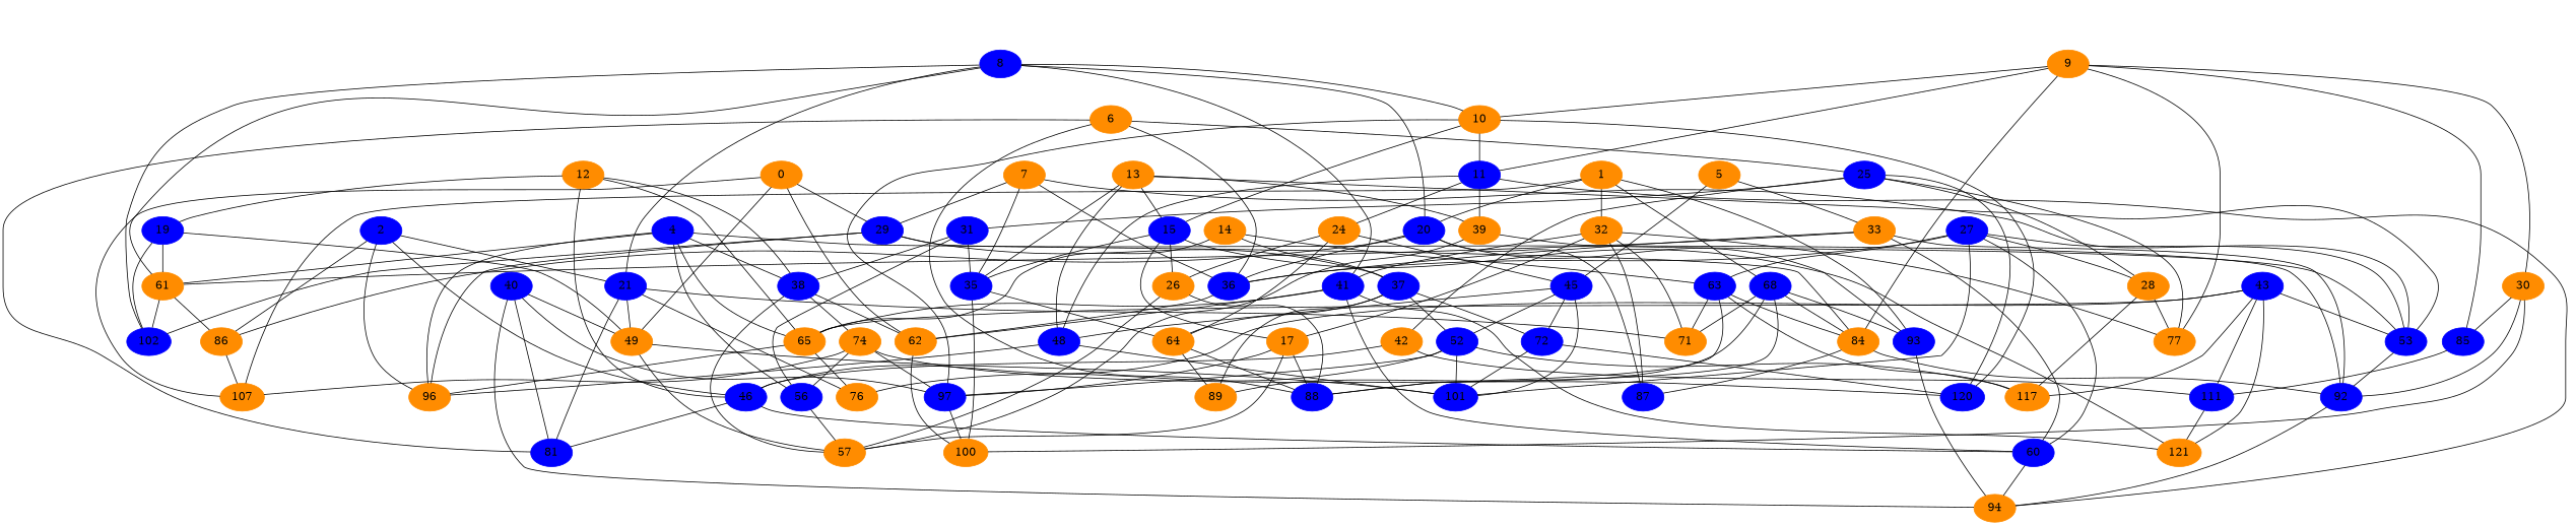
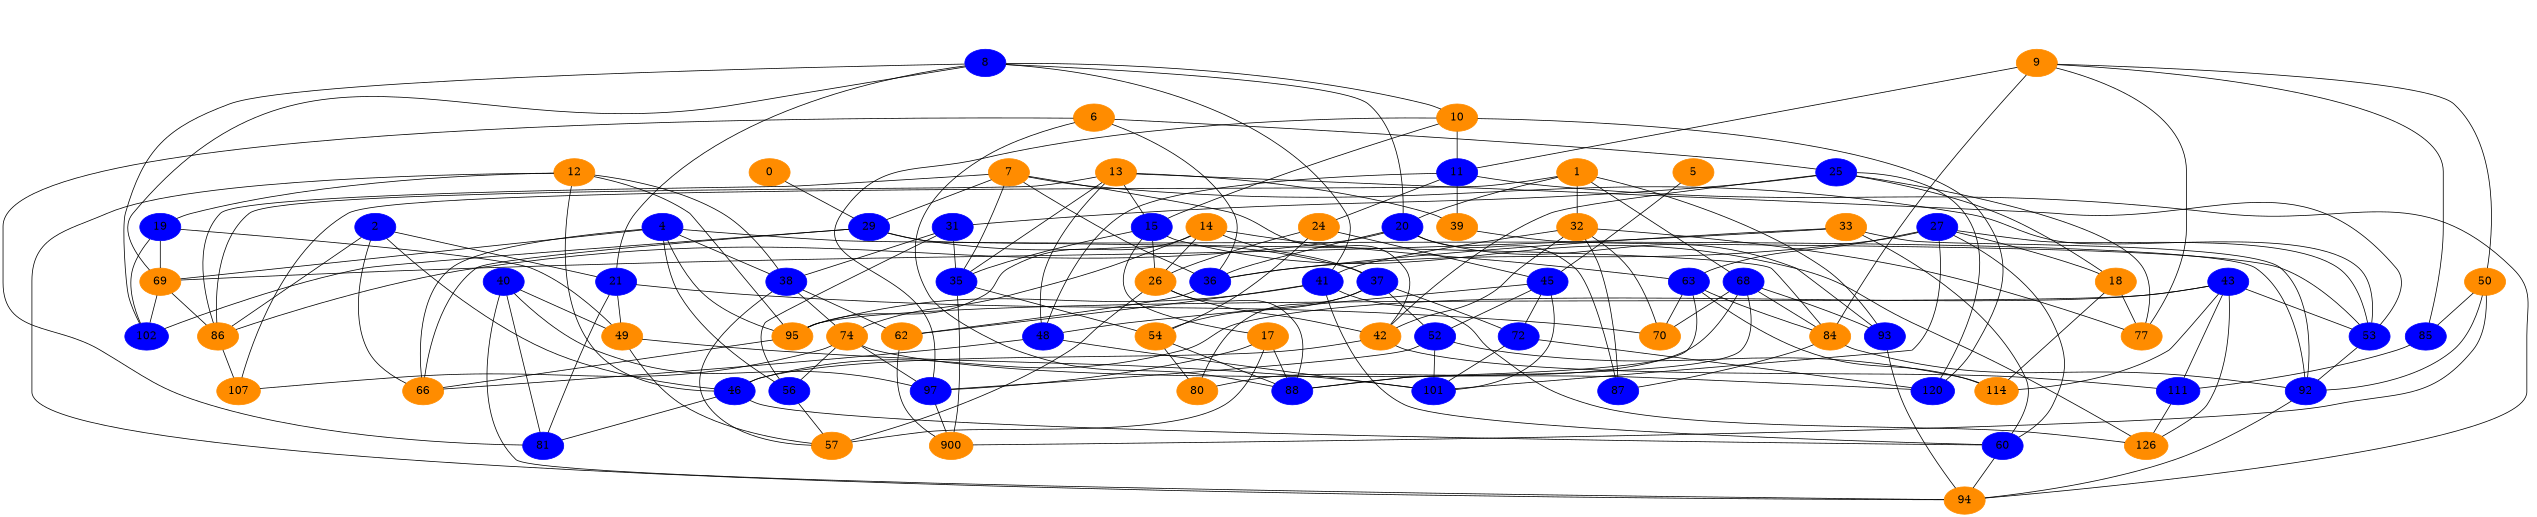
  graph {
    node [color=blue style=filled]
    1 [color=darkorange super="+66"]
    20 [super="+128"]
    n3 [color=darkorange label=32 super="+74"]
    68 [super="+78"]
    93
    107 [color=darkorange]
    5 [color=darkorange]
    33 [color=darkorange super="+51"]
    45 [super="+112"]
    86 [color=darkorange super="+103"]
    36 [super="+105"]
    87
    42 [color=darkorange super="+90"]
    41 [super="+82"]
    77 [color=darkorange]
-   71 [color=darkorange]
+   71 [color=darkorange label=70]
    84 [color=darkorange super="+109"]
    88 [super="+95"]
-   89 [color=darkorange]
+   89 [color=darkorange label=80]
    94 [color=darkorange super="+121"]
    21 [super="+23"]
    49 [color=darkorange super="+125"]
    81
-   76 [color=darkorange]
    2
    46 [super="+113"]
-   96 [color=darkorange super="+122"]
+   96 [color=darkorange super="+122" label=66]
    60 [super="+91"]
    29 [super="+70"]
    102
    37 [super="+47"]
    92 [super="+123"]
    n33 [color=darkorange label=0]
    62 [color=darkorange super="+79"]
    57 [color=darkorange super="+98"]
    101 [super="+108"]
-   100 [color=darkorange]
+   100 [color=darkorange label=900]
    4 [super="+34"]
    38 [super="+104"]
    56
-   65 [color=darkorange super="+115"]
-   69 [color=darkorange super="+106" label=61]
+   65 [color=darkorange super="+115" label=95]
+   69 [color=darkorange super="+106"]
    n43 [color=darkorange label=74 super="+59"]
    14 [color=darkorange super="+118"]
    26 [color=darkorange super="+119"]
    63 [super="+127"]
    48 [super="+55"]
    52 [super="+124"]
    72
    6 [color=darkorange super="+80"]
    25 [super="+114"]
    120
-   28 [color=darkorange]
+   28 [color=darkorange label=18]
    31
    7 [color=darkorange super="+32"]
    35 [super="+50"]
    53 [super="+83"]
-   64 [color=darkorange]
+   64 [color=darkorange label=54]
    111
    8 [super="+61"]
    10 [color=darkorange super="+73"]
    11 [super="+17"]
    15 [super="+67"]
    97 [super="+99"]
-   126 [color=darkorange label=121]
+   126 [color=darkorange]
    9 [color=darkorange super="+110"]
-   30 [color=darkorange super="+58"]
+   30 [color=darkorange super="+58" label=50]
    85
    24 [color=darkorange]
    39 [color=darkorange]
    n71 [color=darkorange label=17]
    12 [color=darkorange super="+116"]
    19
    13 [color=darkorange super="+129"]
-   117 [color=darkorange]
+   117 [color=darkorange label=114]
    27 [super="+75"]
    40
    43 [super="+44"]
    1 -- 20
    1 -- n3
    1 -- 68
    1 -- 93
    1 -- 107
    20 -- 93
    20 -- 86
    20 -- 36
    20 -- 87
    n3 -- 87
-   n3 -- n71
+   n3 -- 42
    n3 -- 41
    n3 -- 77
    n3 -- 71
    68 -- 93
    68 -- 71
    68 -- 84
    68 -- 88
    68 -- 89
    93 -- 94
-   5 -- 33
    5 -- 45
    33 -- 36
    33 -- 60 [weight=2]
    33 -- 92
    33 -- 69
    45 -- 101
    45 -- 48
    45 -- 52
    45 -- 72
    86 -- 107
    36 -- 62
    42 -- 46
    42 -- 111
    41 -- 60
    41 -- 62
    41 -- 65
    41 -- 126
    84 -- 87
    84 -- 92
    21 -- 71
    21 -- 49
    21 -- 81
-   21 -- 76
    49 -- 57
    49 -- 101
    2 -- 86
    2 -- 21
    2 -- 46
    2 -- 96
    46 -- 81
    46 -- 60
    60 -- 94
    29 -- 96
    29 -- 102
    29 -- 37
    29 -- 92
    37 -- 89
    37 -- 52
    37 -- 72
    37 -- 64
    92 -- 94
-   n33 -- 107
-   n33 -- 49
    n33 -- 29
-   n33 -- 62
    62 -- 100
    4 -- 84
    4 -- 96
    4 -- 38
    4 -- 56
    4 -- 65
    4 -- 69
    38 -- 62
    38 -- 57
    38 -- n43
    56 -- 57
-   65 -- 76
    65 -- 96
    69 -- 86
    69 -- 102
    n43 -- 107
    n43 -- 56
    n43 -- 120
    n43 -- 97
    14 -- 37
    14 -- 65
+   14 -- n43
+   14 -- 26
    14 -- 63
+   26 -- 42
    26 -- 88
    26 -- 57
    63 -- 71
    63 -- 84
    63 -- 88
    63 -- 117
    48 -- 96 [weight=2]
    48 -- 101
-   52 -- 76
    52 -- 101
    52 -- 97
    52 -- 117
    72 -- 101
    72 -- 120
    6 -- 36
    6 -- 88
    6 -- 81
    6 -- 25
    25 -- 42
    25 -- 77
    25 -- 120
    25 -- 28
    25 -- 31
    28 -- 77
    28 -- 117
    31 -- 38
    31 -- 56
    31 -- 35
+   7 -- 86
    7 -- 36
+   7 -- 42
    7 -- 29
    7 -- 35
    7 -- 53
    35 -- 100
    35 -- 64
    53 -- 92
    64 -- 88
    64 -- 89
    111 -- 126
    8 -- 20
    8 -- 41
    8 -- 21
    8 -- 102
    8 -- 69
    8 -- 10
    10 -- 120
    10 -- 11
    10 -- 15
    10 -- 97
    11 -- 94
    11 -- 48
    11 -- 24
    11 -- 39
    15 -- 26
    15 -- 35
    15 -- 126
    15 -- n71
    97 -- 100
    9 -- 77
    9 -- 84
-   9 -- 10
    9 -- 11
    9 -- 30
    9 -- 85
    30 -- 92
    30 -- 100
    30 -- 85 [weight=2]
    85 -- 111
    24 -- 45
    24 -- 26
    24 -- 64
-   39 -- 57
    39 -- 53
    n71 -- 88
    n71 -- 57
    n71 -- 97
+   12 -- 94
    12 -- 46
    12 -- 38
    12 -- 65
    12 -- 19
    19 -- 49
    19 -- 102
    19 -- 69
+   13 -- 86
    13 -- 48
    13 -- 35
    13 -- 53
    13 -- 15
    13 -- 39
    27 -- 36
    27 -- 60
    27 -- 101
    27 -- 63
    27 -- 28
    27 -- 53
    40 -- 94
    40 -- 49
    40 -- 81
    40 -- 97
    43 -- 46
    43 -- 65
    43 -- 53
    43 -- 111
    43 -- 126
    43 -- 117
  }
